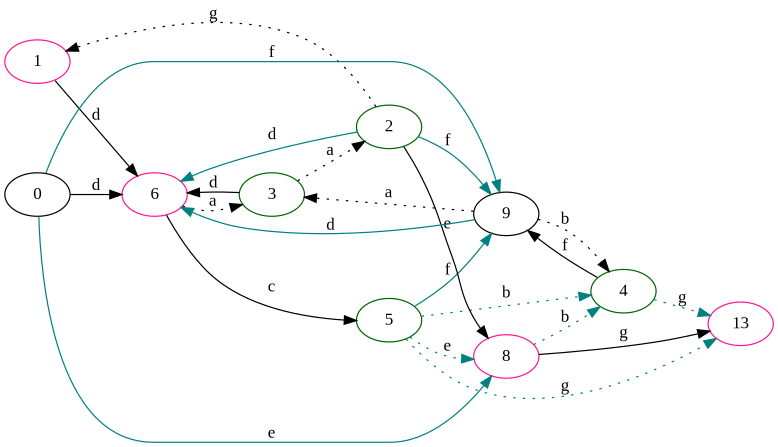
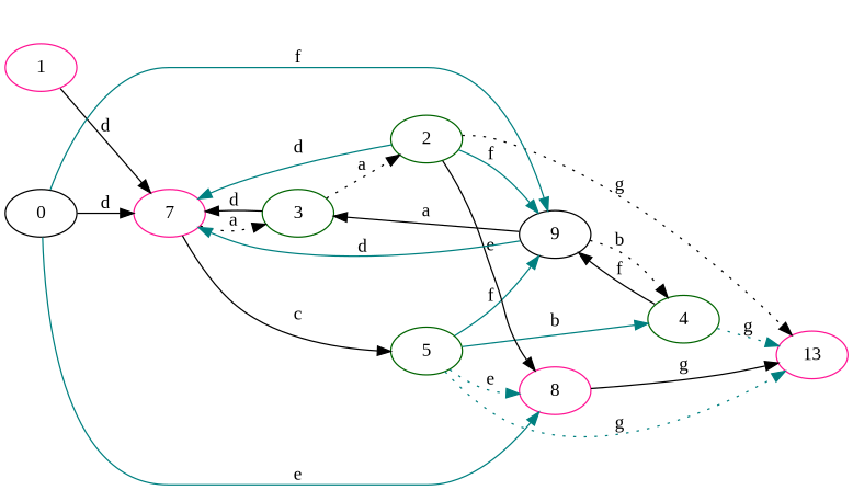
  strict digraph {
    fontname="Liberation Serif"
    rankdir=LR
    node [color=deeppink fontname="Liberation Serif"]
    edge [color=black fontname="Liberation Serif" style=solid]
    1
-   7 [label=6]
+   7
    3 [color=darkgreen]
    5 [color=darkgreen]
    2 [color=darkgreen]
    8
    9 [color=black]
    n8 [label=13]
    4 [color=darkgreen]
    0 [color=black]
    1 -> 7 [label=d]
    7 -> 3 [label=a style=dotted]
    7 -> 5 [label=c]
    3 -> 7 [label=d]
    3 -> 2 [label=a style=dotted]
    5 -> 8 [color=teal label=e style=dotted]
    5 -> 9 [color=teal label=f]
    5 -> n8 [color=teal label=g style=dotted]
-   5 -> 4 [color=teal label=b style=dotted]
+   5 -> 4 [color=teal label=b]
    2 -> 7 [color=teal label=d]
    2 -> 8 [label=e]
    2 -> 9 [color=teal label=f]
-   2 -> 1 [label=g style=dotted]
+   2 -> n8 [label=g style=dotted]
    8 -> n8 [label=g]
-   8 -> 4 [color=teal label=b style=dotted]
    9 -> 7 [color=teal label=d]
-   9 -> 3 [label=a style=dotted]
+   9 -> 3 [label=a]
    9 -> 4 [label=b style=dotted]
    4 -> 9 [label=f]
    4 -> n8 [color=teal label=g style=dotted]
    0 -> 7 [label=d]
    0 -> 8 [color=teal label=e]
    0 -> 9 [color=teal label=f]
  }
